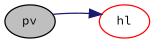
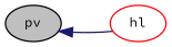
  digraph {
    rankdir=LR
    fontname="Source Code Pro"
    node [fontname="Source Code Pro" fontsize=10 shape=ellipse]
    n1 [color=black fillcolor=grey75 fontcolor=black height=0.2 label=pv style=filled width=0.4]
    n2 [color=red height=0.2 label=hl width=0.4]
-   n2 -> n1 [color=midnightblue dir=back fontname="Source Code Pro" fontsize=10 labelfontname=FreeSans labelfontsize=10 style=solid]
+   n1 -> n2 [color=midnightblue dir=back fontname="Source Code Pro" fontsize=10 labelfontname=FreeSans labelfontsize=10 style=solid]
  }
